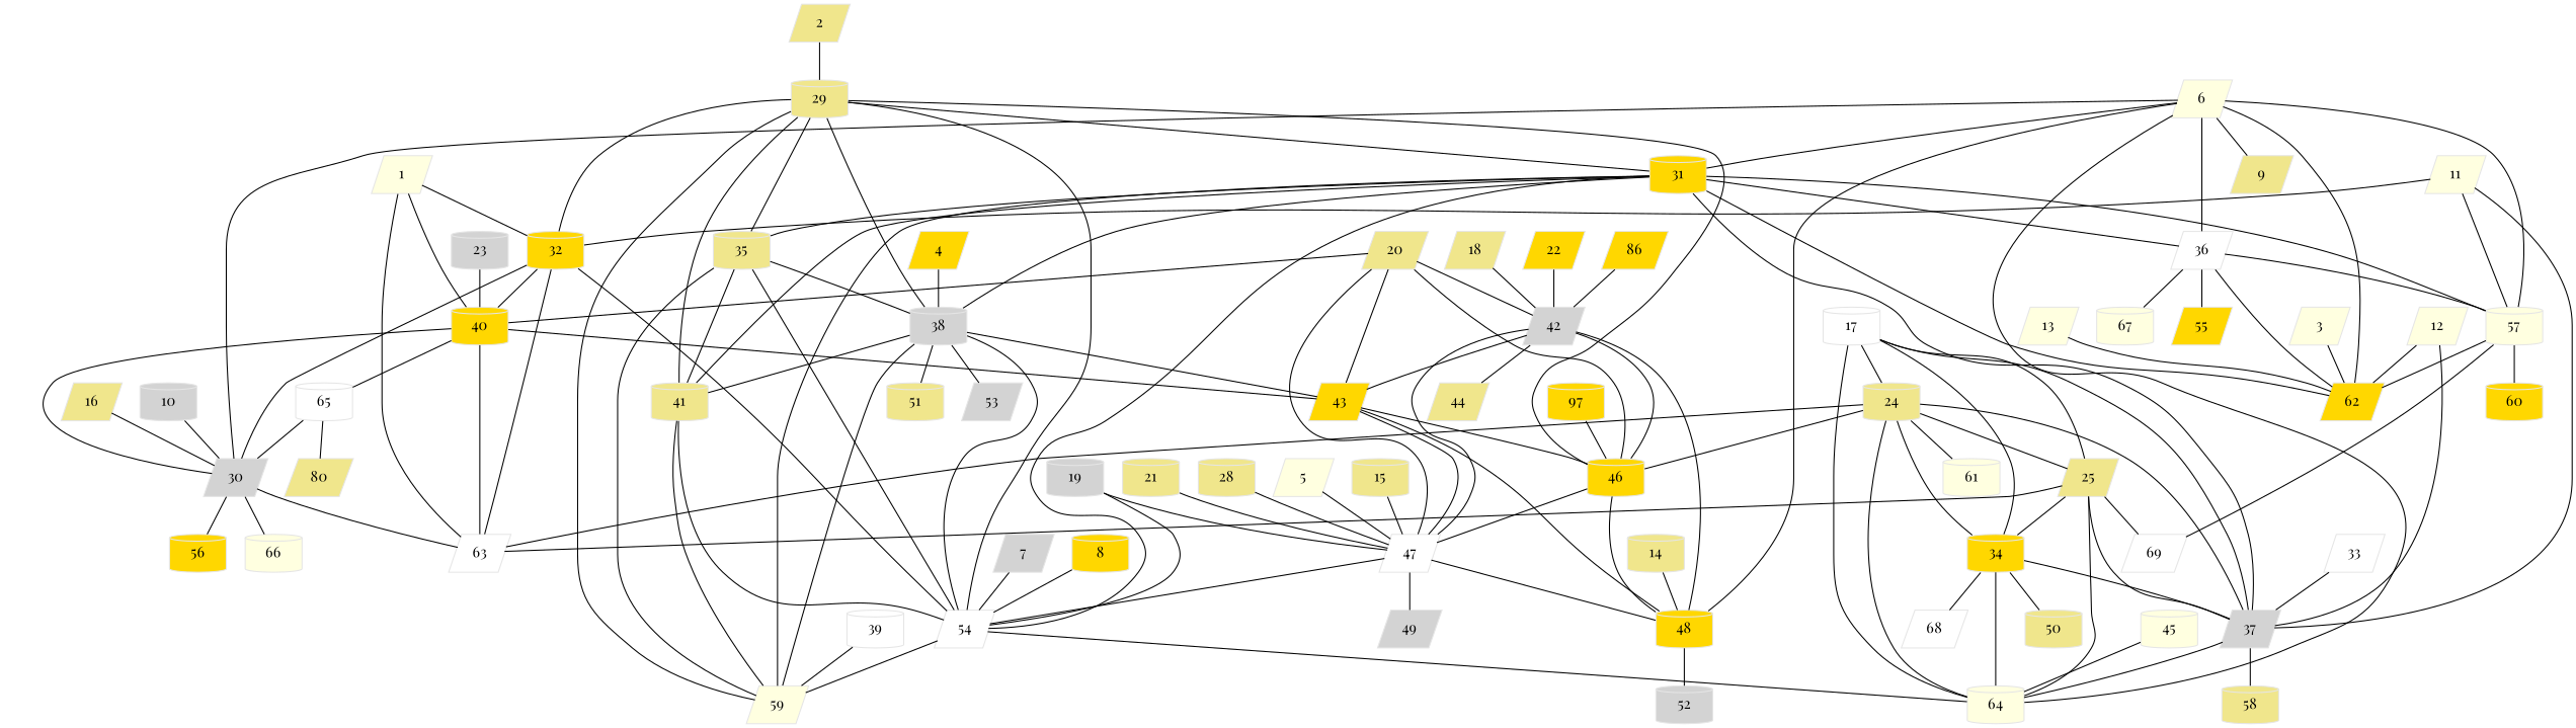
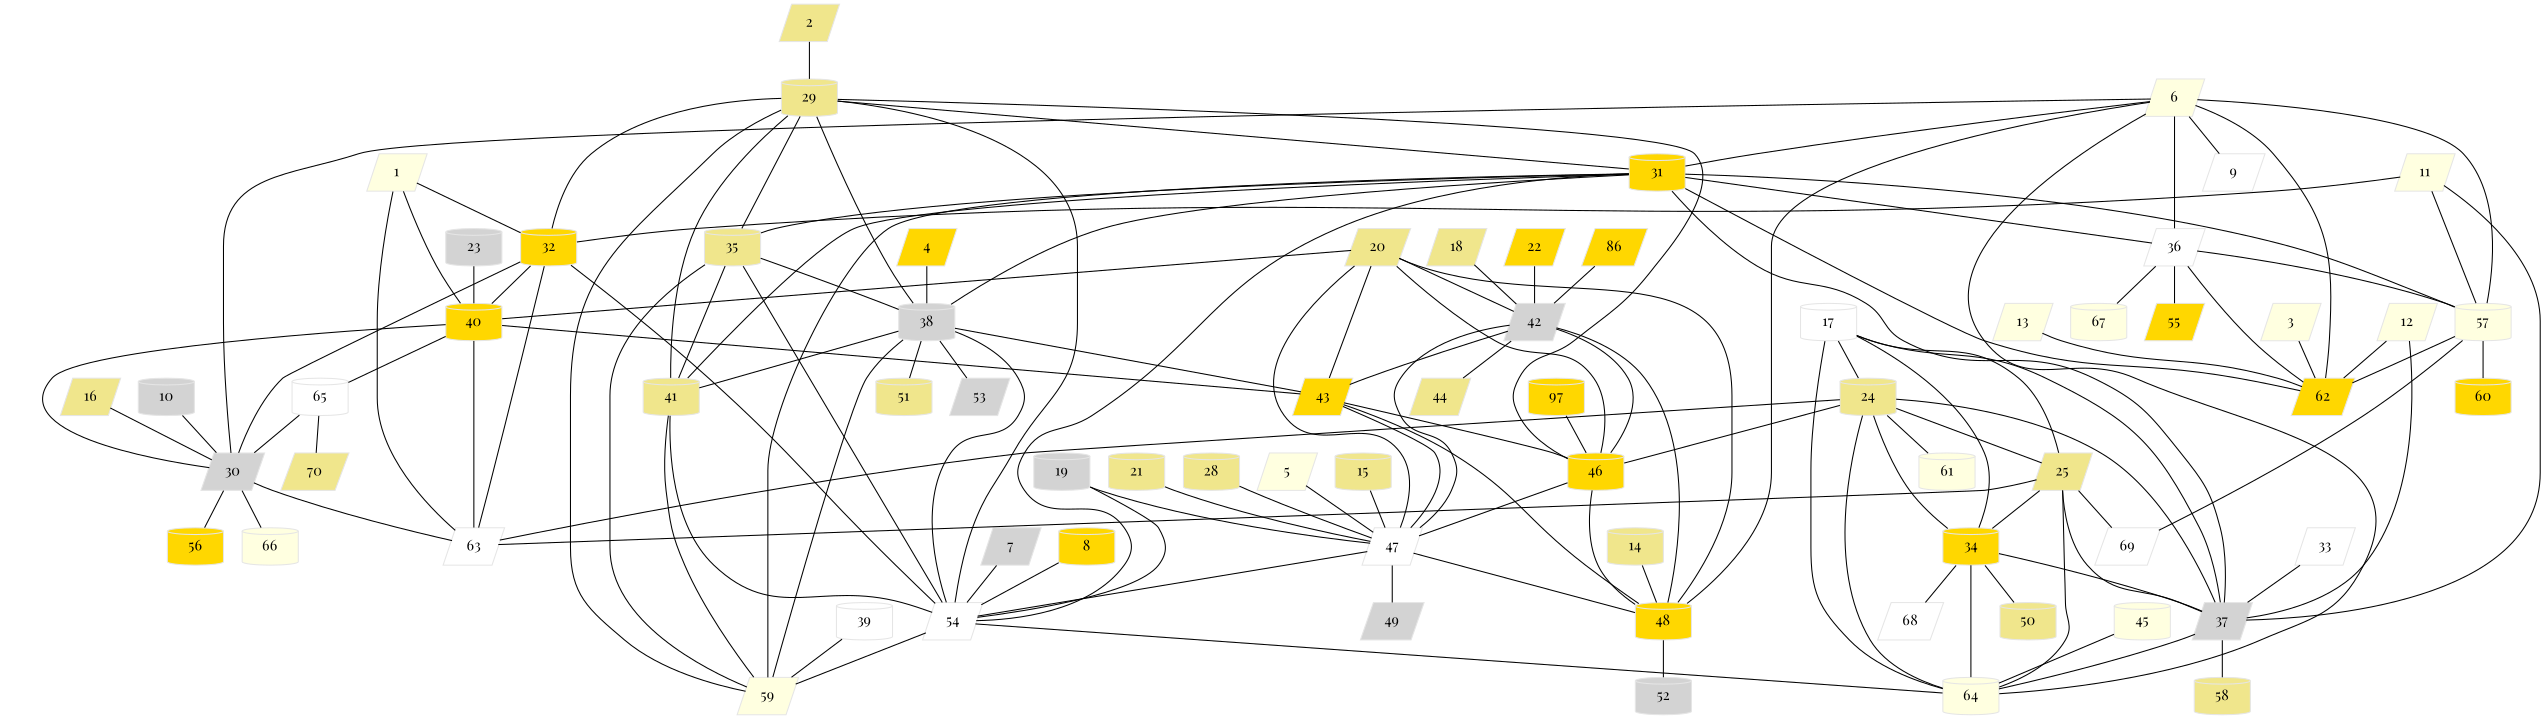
  graph {
    fontname="Playfair Display"
    node [color=gray90 fillcolor=khaki fontname="Playfair Display" shape=parallelogram style=filled]
    edge [fontname="Playfair Display" weight=1.0]
    1 [fillcolor=lightyellow]
    32 [fillcolor=gold shape=cylinder]
    40 [fillcolor=gold shape=cylinder]
    63 [fillcolor=white]
    30 [fillcolor=lightgrey]
    56 [fillcolor=gold shape=cylinder]
    66 [fillcolor=lightyellow shape=cylinder]
    54 [fillcolor=white]
    43 [fillcolor=gold]
    65 [fillcolor=white shape=cylinder]
    2
    29 [shape=cylinder]
    38 [fillcolor=lightgrey shape=cylinder]
    31 [fillcolor=gold shape=cylinder]
    46 [fillcolor=gold shape=cylinder]
    35 [shape=cylinder]
    41 [shape=cylinder]
    59 [fillcolor=lightyellow]
    3 [fillcolor=lightyellow]
    62 [fillcolor=gold]
    4 [fillcolor=gold]
    51 [shape=cylinder]
    53 [fillcolor=lightgrey]
    5 [fillcolor=lightyellow]
    47 [fillcolor=white]
    48 [fillcolor=gold shape=cylinder]
    49 [fillcolor=lightgrey]
    6 [fillcolor=lightyellow]
-   9
+   9 [fillcolor=white]
    36 [fillcolor=white]
    57 [fillcolor=lightyellow shape=cylinder]
    64 [fillcolor=lightyellow shape=cylinder]
    37 [fillcolor=lightgrey]
    55 [fillcolor=gold]
    67 [fillcolor=lightyellow shape=cylinder]
    52 [fillcolor=lightgrey shape=cylinder]
    69 [fillcolor=white]
    60 [fillcolor=gold shape=cylinder]
    7 [fillcolor=lightgrey]
    8 [fillcolor=gold shape=cylinder]
    10 [fillcolor=lightgrey shape=cylinder]
    11 [fillcolor=lightyellow]
    58 [shape=cylinder]
    12 [fillcolor=lightyellow]
    13 [fillcolor=lightyellow]
    14 [shape=cylinder]
    15 [shape=cylinder]
    16
    17 [fillcolor=white shape=cylinder]
    24 [shape=cylinder]
    25
    34 [fillcolor=gold shape=cylinder]
    61 [fillcolor=lightyellow shape=cylinder]
    50 [shape=cylinder]
    68 [fillcolor=white]
    18
    42 [fillcolor=lightgrey]
    44
    19 [fillcolor=lightgrey shape=cylinder]
    20
    21 [shape=cylinder]
    22 [fillcolor=gold]
    23 [fillcolor=lightgrey shape=cylinder]
    n64 [fillcolor=gold label=86]
    n65 [fillcolor=gold label=97 shape=cylinder]
    28 [shape=cylinder]
    33 [fillcolor=white]
    39 [fillcolor=white shape=cylinder]
-   70 [label=80]
+   70
    45 [fillcolor=lightyellow shape=cylinder]
    1 -- 32 [weight=2.0]
    1 -- 40 [weight=2.0]
    1 -- 63 [weight=4.0]
    32 -- 40
    32 -- 63 [weight=2.0]
    32 -- 54 [weight=2.0]
    40 -- 63 [weight=3.0]
    40 -- 43
    40 -- 65
    30 -- 32
    30 -- 40
    30 -- 63 [weight=2.0]
    30 -- 56
    30 -- 66
    54 -- 59
    54 -- 64
    43 -- 46
    43 -- 47
    43 -- 48
    65 -- 30 [weight=2.0]
    65 -- 70
    2 -- 29
    29 -- 32
    29 -- 54
    29 -- 38
    29 -- 31
    29 -- 46
    29 -- 35
    29 -- 41
    29 -- 59
    38 -- 54
    38 -- 43
    38 -- 41
    38 -- 59
    38 -- 51
    38 -- 53
    31 -- 54
    31 -- 38
    31 -- 35
    31 -- 41
    31 -- 59
    31 -- 62
    31 -- 36
    31 -- 57
    31 -- 37
    46 -- 47
    46 -- 48
    35 -- 54
    35 -- 38
    35 -- 41
    35 -- 59
    41 -- 54
    41 -- 59
    3 -- 62
    4 -- 38
    5 -- 47
    47 -- 54
    47 -- 48
    47 -- 49
    48 -- 52
    6 -- 30
    6 -- 31 [weight=3.0]
    6 -- 62 [weight=3.0]
    6 -- 48
    6 -- 9
    6 -- 36 [weight=3.0]
    6 -- 57 [weight=3.0]
    6 -- 64
    36 -- 62
    36 -- 57
    36 -- 55
    36 -- 67
    57 -- 62
    57 -- 69
    57 -- 60
    37 -- 64 [weight=2.0]
    37 -- 58
    7 -- 54
    8 -- 54
    10 -- 30
    11 -- 32
    11 -- 57
    11 -- 37
    12 -- 62
    12 -- 37
    13 -- 62
    14 -- 48
    15 -- 47
    16 -- 30
    17 -- 64 [weight=2.0]
    17 -- 37
    17 -- 24
    17 -- 25
    17 -- 34
    24 -- 63
    24 -- 46
    24 -- 64 [weight=2.0]
    24 -- 37
    24 -- 25
    24 -- 34
    24 -- 61
    25 -- 63
    25 -- 64 [weight=2.0]
    25 -- 37
    25 -- 69
    25 -- 34
    34 -- 64 [weight=2.0]
    34 -- 37
    34 -- 50
    34 -- 68
    18 -- 42
    42 -- 43 [weight=2.0]
    42 -- 46 [weight=2.0]
    42 -- 47 [weight=2.0]
    42 -- 48 [weight=2.0]
    42 -- 44
    19 -- 54
    19 -- 47
    20 -- 40
    20 -- 43
    20 -- 46
    20 -- 47
+   20 -- 48
    20 -- 42 [weight=2.0]
    21 -- 47
    22 -- 42
    23 -- 40
    n64 -- 42
    n65 -- 46
    28 -- 47
    33 -- 37
    39 -- 59
    45 -- 64
  }
